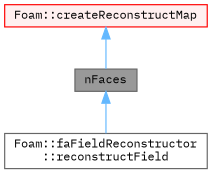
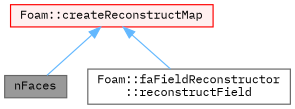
  digraph {
    fontname="IBM Plex Mono"
    rankdir=TB
    node [fontname="IBM Plex Mono" fontsize=10 shape=box style=filled]
    edge [color=steelblue1 dir=back fontname="IBM Plex Mono" fontsize=10 labelfontname=Helvetica labelfontsize=10 style=solid]
    n1 [color=gray40 fillcolor=grey60 fontcolor=black height=0.2 label=nFaces width=0.4]
    n2 [color=grey40 fillcolor=white height=0.2 label="Foam::faFieldReconstructor\l::reconstructField" width=0.4]
    n3 [color=red fillcolor="#FFF0F0" height=0.2 label="Foam::createReconstructMap" width=0.4]
-   n1 -> n2
+   n3 -> n2
    n3 -> n1
  }
